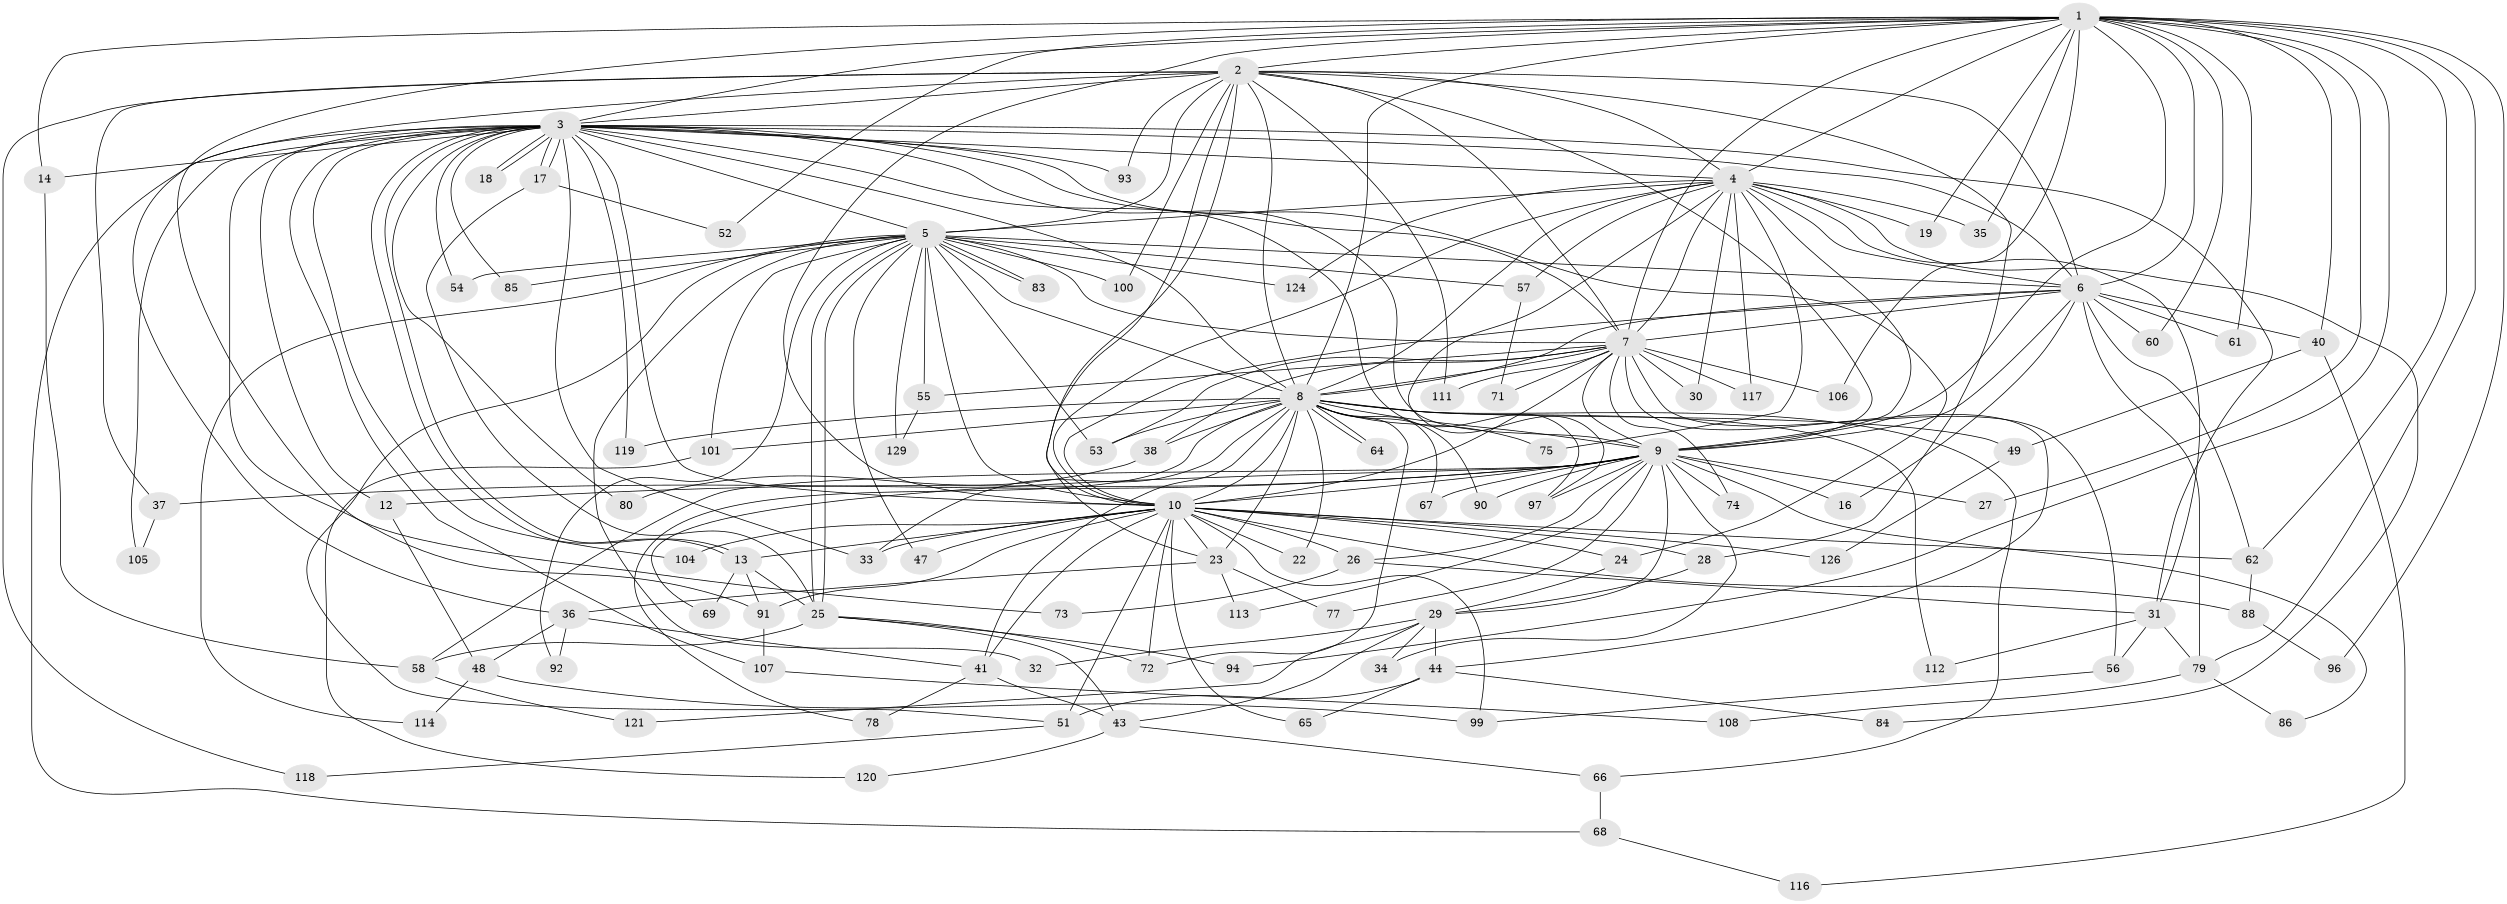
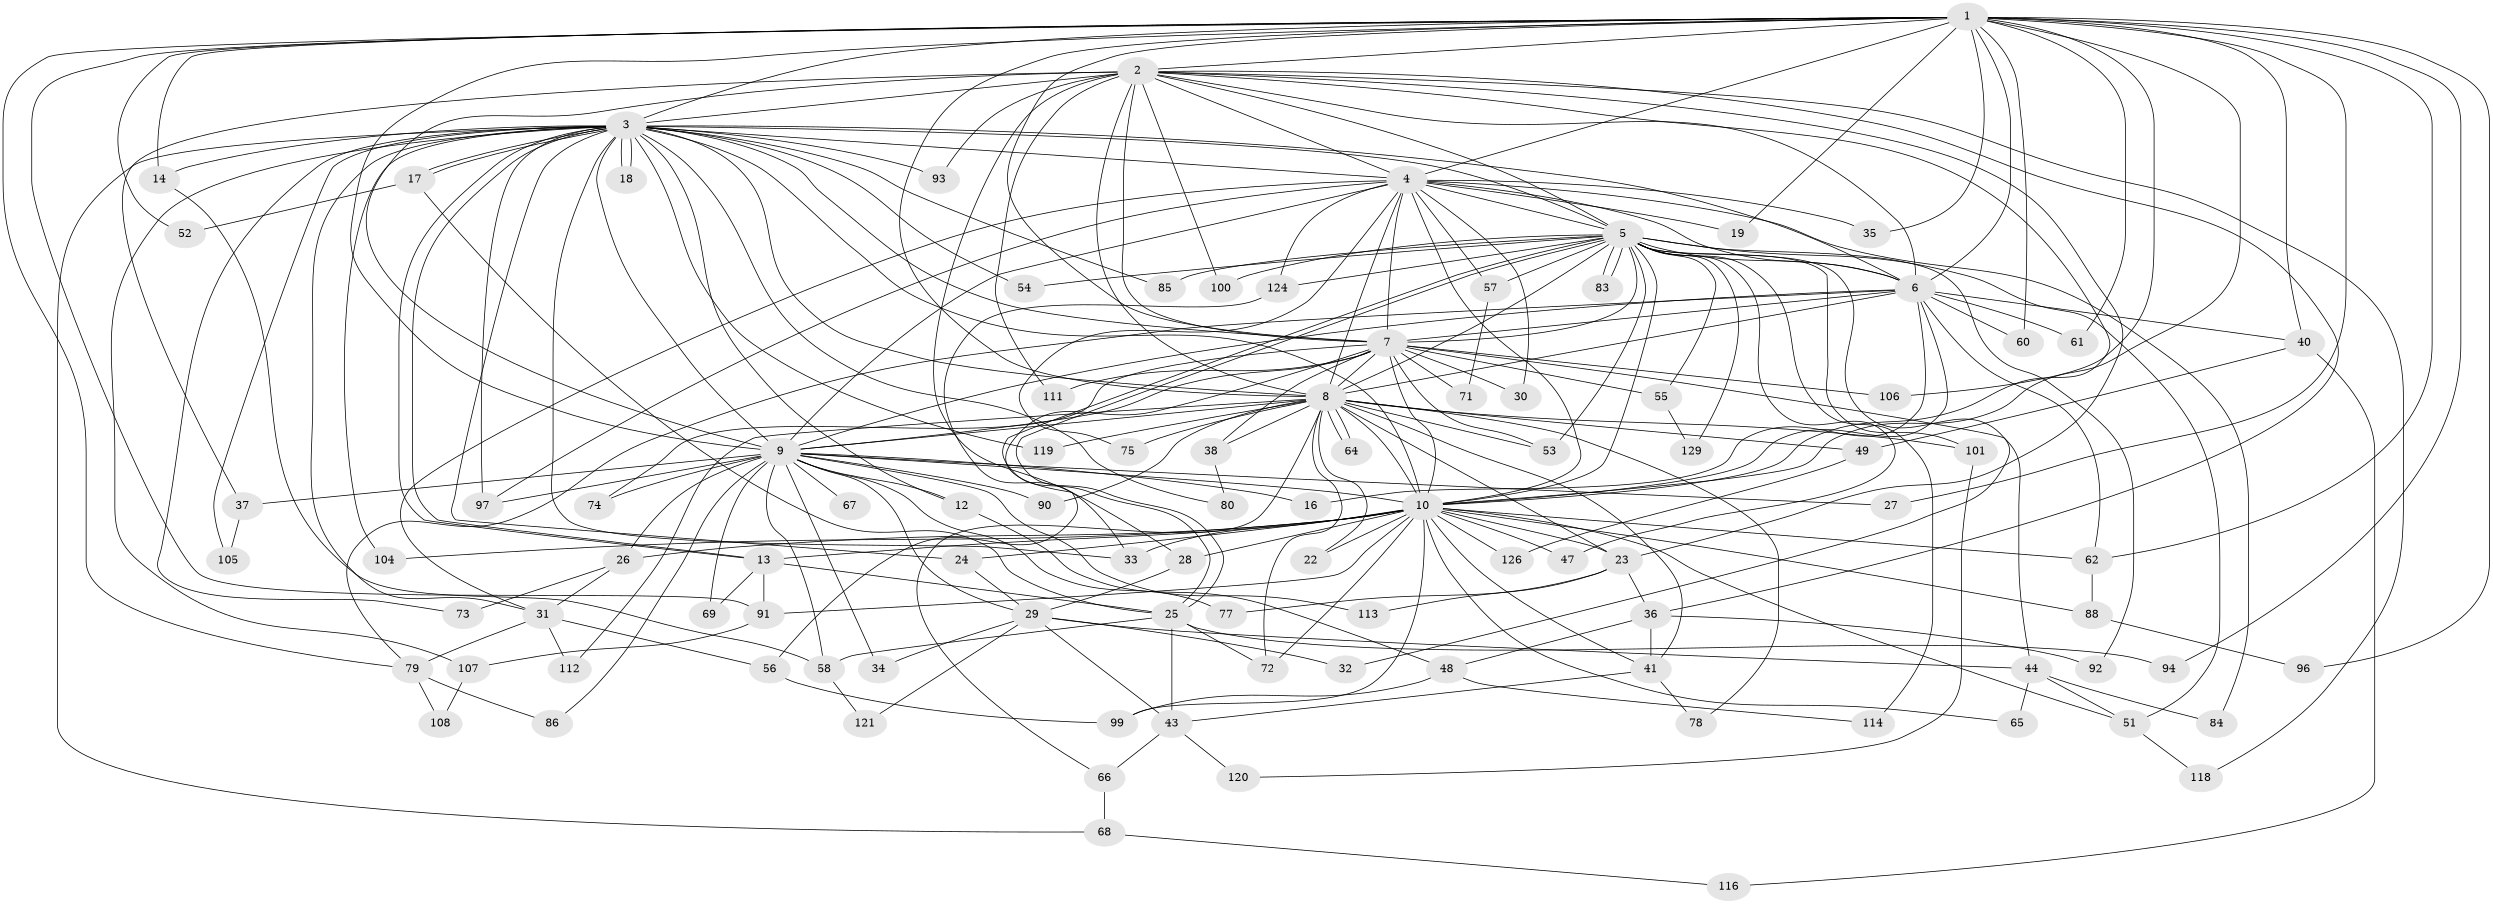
  graph {
    node [color=gray90 style=filled]
    1 [super="+70"]
    2 [super="+45"]
    3 [super="+103"]
    4 [super="+115"]
    6 [super="+20"]
    7 [super="+42"]
    8 [super="+21"]
    9 [super="+18"]
    10 [super="+15"]
    14
    19
    27
    35
    40
    52
    60
    61
    62 [super="+110"]
    79 [super="+128"]
    91 [super="+102"]
    94
    96
    106
    5 [super="+46"]
    23 [super="+63"]
    28 [super="+89"]
    36
    37
    93
    100
    111
    118
    n33 [label=18]
    12
    13 [super="+39"]
    17 [super="+76"]
    24
    31 [super="+98"]
    33 [super="+82"]
    54
    68
    73
    80
    85
    97
    104
    105
    107 [super="+123"]
    119
    30
    57
    75
    84
-   117
    124
    25 [super="+50"]
    32
    47
    51 [super="+59"]
    53 [super="+87"]
    55
    83
    92
    101
    114
    129
    16
    38
    44
    56
    71
    74
    22
    41 [super="+127"]
    49
    64
    66
    67
    78
    90
    112
    72
    26 [super="+109"]
    29 [super="+81"]
    34
    58 [super="+95"]
    69
    77
    86
    113
    65
    88
    99
    126
    116
    108
    48 [super="+122"]
    43 [super="+125"]
    120
    121
    1 -- 2
    1 -- 3
    1 -- 4 [weight=2]
    1 -- 6 [weight=2]
    1 -- 7
    1 -- 8
    1 -- 9
    1 -- 10
    1 -- 14
    1 -- 19
    1 -- 27
    1 -- 35
    1 -- 40
    1 -- 52
    1 -- 60
    1 -- 61
    1 -- 62
    1 -- 79
    1 -- 91
    1 -- 94
    1 -- 96
    1 -- 106
    2 -- 3 [weight=2]
    2 -- 4
    2 -- 6
    2 -- 7
    2 -- 8
    2 -- 9
    2 -- 10
    2 -- 5
    2 -- 23
    2 -- 28
    2 -- 36
    2 -- 37
    2 -- 93
    2 -- 100
    2 -- 111
    2 -- 118
    3 -- 4
    3 -- 6
    3 -- 7
    3 -- 8
    3 -- 9
    3 -- 10
    3 -- 14
    3 -- 5
    3 -- 93
    3 -- n33
    3 -- n33
    3 -- 12
    3 -- 13
    3 -- 13
    3 -- 17
    3 -- 17
    3 -- 24
    3 -- 31
    3 -- 33
    3 -- 54
    3 -- 68
    3 -- 73
    3 -- 80
    3 -- 85
    3 -- 97
    3 -- 104
    3 -- 105
    3 -- 107
    3 -- 119
    4 -- 6
    4 -- 7
    4 -- 8
    4 -- 9
    4 -- 10
    4 -- 19
    4 -- 35
    4 -- 5
    4 -- 31
    4 -- 97
    4 -- 30
    4 -- 57
    4 -- 75
    4 -- 84
-   4 -- 117
    4 -- 124
    6 -- 7
    6 -- 8
    6 -- 9
    6 -- 10
    6 -- 40
    6 -- 60
    6 -- 61
    6 -- 62
    6 -- 79
    6 -- 16
    7 -- 8 [weight=3]
    7 -- 9
    7 -- 10
    7 -- 106
    7 -- 111
    7 -- 30
-   7 -- 117
    7 -- 53
    7 -- 55
    7 -- 38
    7 -- 44
    7 -- 56
    7 -- 71
    7 -- 74
    8 -- 9
    8 -- 10
    8 -- 23
-   8 -- 33
+   124 -- 33
    8 -- 119
    8 -- 75
    8 -- 53
    8 -- 101
    8 -- 38
    8 -- 22
    8 -- 41
    8 -- 49
    8 -- 64
    8 -- 64
    8 -- 66
-   8 -- 67
    8 -- 78
    8 -- 90
    8 -- 112
    8 -- 72
    9 -- 10 [weight=2]
    9 -- 27
    9 -- 37
    9 -- 12
    9 -- 97
    9 -- 16
    9 -- 74
    9 -- 67
    9 -- 90
    9 -- 26
    9 -- 29 [weight=2]
    9 -- 34
    9 -- 58
    9 -- 69
    9 -- 77
    9 -- 86
    9 -- 113
    10 -- 62
    10 -- 91
    10 -- 23
    10 -- 28
    10 -- 13
    10 -- 24
    10 -- 33
    10 -- 104
    10 -- 47
    10 -- 51
    10 -- 22
    10 -- 41
    10 -- 72
    10 -- 26 [weight=2]
    10 -- 65
    10 -- 88
    10 -- 99
    10 -- 126
    14 -- 58
    40 -- 49
    40 -- 116
    62 -- 88
    79 -- 86
    79 -- 108
    91 -- 107
    5 -- 6
    5 -- 7 [weight=2]
    5 -- 8
    5 -- 10
    5 -- 100
    5 -- 54
    5 -- 85
    5 -- 57
    5 -- 124
    5 -- 25
    5 -- 25
    5 -- 32
    5 -- 47
    5 -- 51
    5 -- 53
    5 -- 55
    5 -- 83
    5 -- 83
    5 -- 92
    5 -- 101
    5 -- 114
    5 -- 129
    23 -- 36
    23 -- 77
    23 -- 113
    28 -- 29
    36 -- 92
    36 -- 41
    36 -- 48
    37 -- 105
    12 -- 48
    13 -- 91
    13 -- 25
    13 -- 69
    17 -- 52
    17 -- 25
    24 -- 29
    31 -- 79
    31 -- 56
    31 -- 112
    68 -- 116
    107 -- 108
    57 -- 71
    25 -- 94
    25 -- 72
    25 -- 58
    25 -- 43
    51 -- 118
    55 -- 129
    101 -- 120
    38 -- 80
    44 -- 84
    44 -- 51
    44 -- 65
    56 -- 99
    41 -- 78
    41 -- 43
    49 -- 126
    66 -- 68
    26 -- 31
    26 -- 73
    29 -- 32
    29 -- 44
    29 -- 34
    29 -- 43 [weight=2]
    29 -- 121
    58 -- 121
    88 -- 96
    48 -- 114
    48 -- 99
    43 -- 66
    43 -- 120
  }
